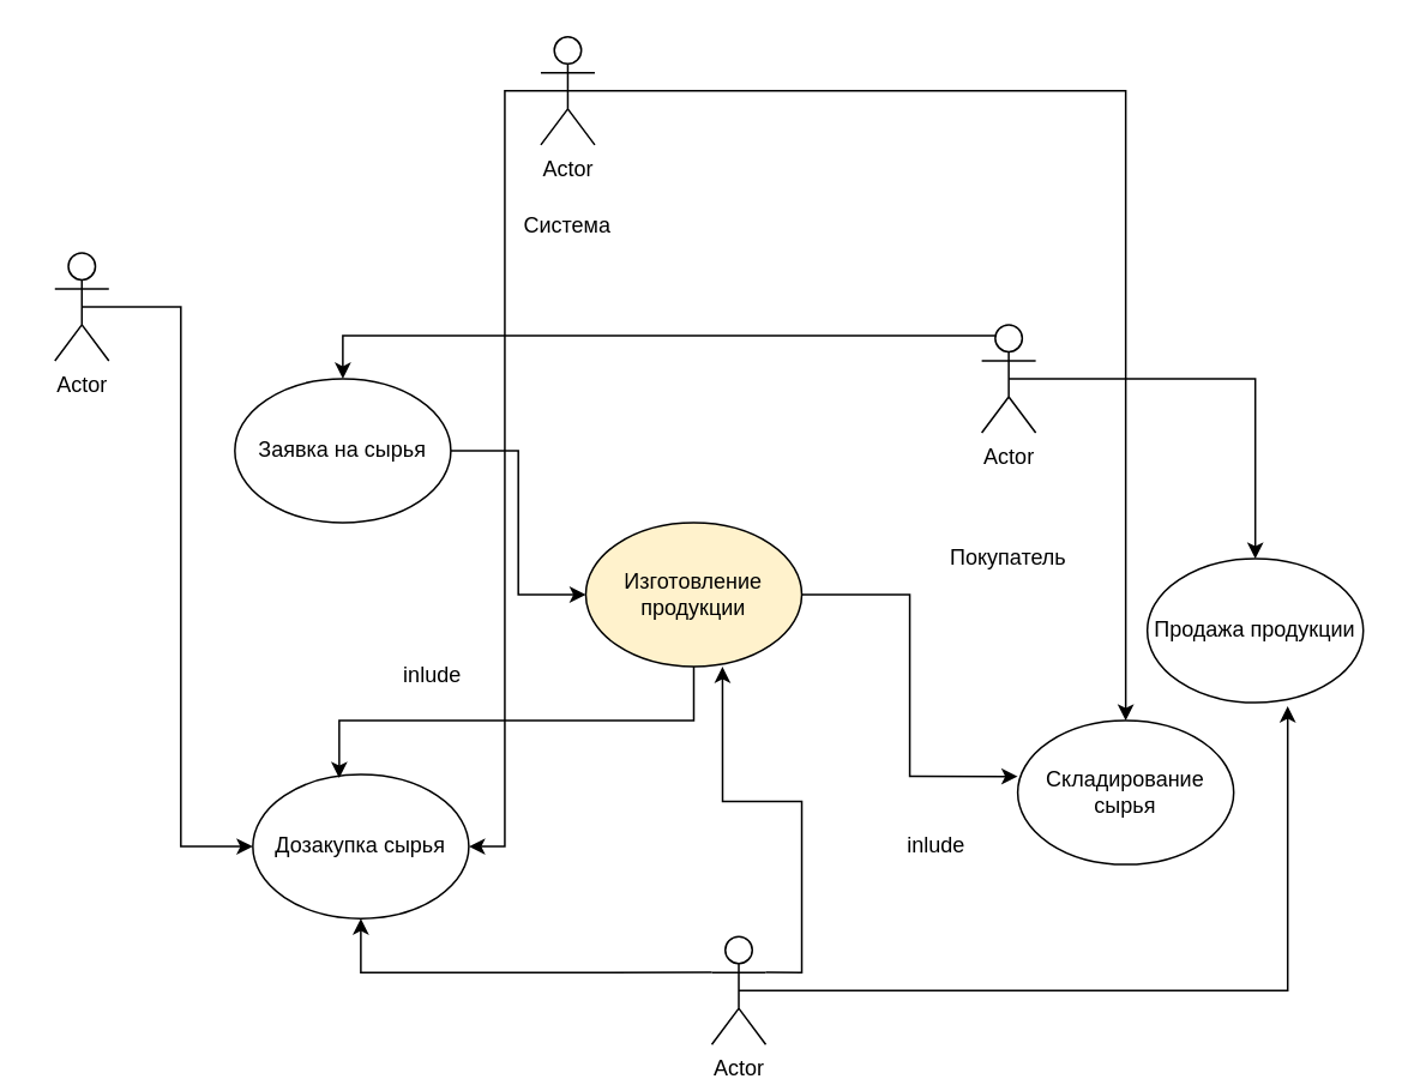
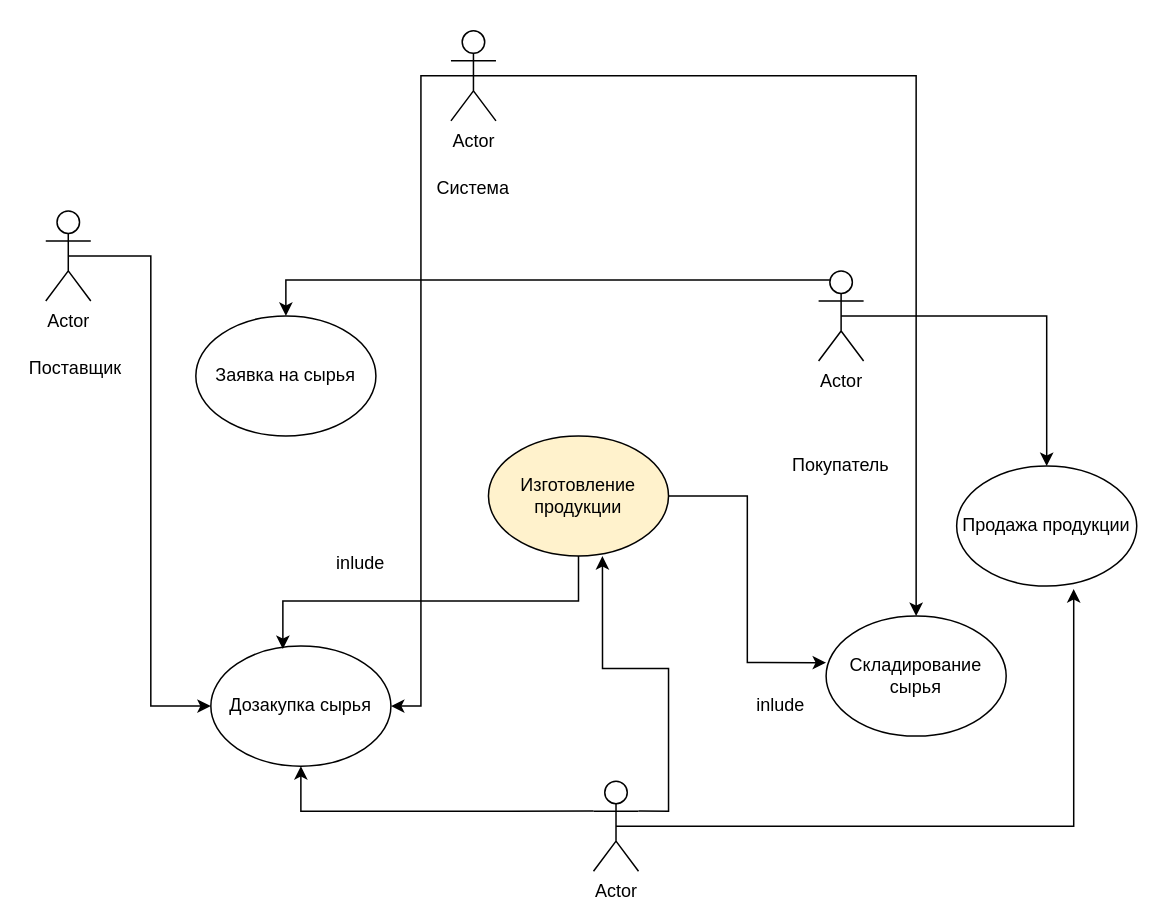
  <mxCell id="0" />
  <mxCell id="1" parent="0" />
  <mxCell id="2" style="edgeStyle=orthogonalEdgeStyle;rounded=0;orthogonalLoop=1;jettySize=auto;html=1;exitX=0.5;exitY=0.5;exitDx=0;exitDy=0;exitPerimeter=0;entryX=0;entryY=0.5;entryDx=0;entryDy=0;" edge="1" parent="1" source="3" target="19"><mxGeometry relative="1" as="geometry" /></mxCell>
  <mxCell id="3" value="Actor" style="shape=umlActor;verticalLabelPosition=bottom;verticalAlign=top;html=1;outlineConnect=0;" vertex="1" parent="1"><mxGeometry x="30" y="140" width="30" height="60" as="geometry" /></mxCell>
  <mxCell id="4" style="edgeStyle=orthogonalEdgeStyle;rounded=0;orthogonalLoop=1;jettySize=auto;html=1;exitX=0;exitY=0.333;exitDx=0;exitDy=0;exitPerimeter=0;" edge="1" parent="1" source="7" target="19"><mxGeometry relative="1" as="geometry" /></mxCell>
  <mxCell id="5" style="edgeStyle=orthogonalEdgeStyle;rounded=0;orthogonalLoop=1;jettySize=auto;html=1;exitX=1;exitY=0.333;exitDx=0;exitDy=0;exitPerimeter=0;entryX=0.633;entryY=1;entryDx=0;entryDy=0;entryPerimeter=0;" edge="1" parent="1" source="7" target="22"><mxGeometry relative="1" as="geometry" /></mxCell>
  <mxCell id="6" style="edgeStyle=orthogonalEdgeStyle;rounded=0;orthogonalLoop=1;jettySize=auto;html=1;exitX=0.5;exitY=0.5;exitDx=0;exitDy=0;exitPerimeter=0;entryX=0.65;entryY=1.025;entryDx=0;entryDy=0;entryPerimeter=0;" edge="1" parent="1" source="7" target="26"><mxGeometry relative="1" as="geometry" /></mxCell>
  <mxCell id="7" value="Actor" style="shape=umlActor;verticalLabelPosition=bottom;verticalAlign=top;html=1;outlineConnect=0;" vertex="1" parent="1"><mxGeometry x="395" y="520" width="30" height="60" as="geometry" /></mxCell>
  <mxCell id="8" style="edgeStyle=orthogonalEdgeStyle;rounded=0;orthogonalLoop=1;jettySize=auto;html=1;exitX=0.25;exitY=0.1;exitDx=0;exitDy=0;exitPerimeter=0;entryX=0.5;entryY=0;entryDx=0;entryDy=0;" edge="1" parent="1" source="10" target="14"><mxGeometry relative="1" as="geometry" /></mxCell>
  <mxCell id="9" style="edgeStyle=orthogonalEdgeStyle;rounded=0;orthogonalLoop=1;jettySize=auto;html=1;exitX=0.5;exitY=0.5;exitDx=0;exitDy=0;exitPerimeter=0;" edge="1" parent="1" source="10" target="26"><mxGeometry relative="1" as="geometry" /></mxCell>
  <mxCell id="10" value="Actor" style="shape=umlActor;verticalLabelPosition=bottom;verticalAlign=top;html=1;outlineConnect=0;" vertex="1" parent="1"><mxGeometry x="545" y="180" width="30" height="60" as="geometry" /></mxCell>
+ <mxCell id="11" value="Поставщик" style="text;html=1;strokeColor=none;fillColor=none;align=center;verticalAlign=middle;whiteSpace=wrap;rounded=0;" vertex="1" parent="1"><mxGeometry x="20" y="230" width="60" height="30" as="geometry" /></mxCell>
  <mxCell id="12" value="Покупатель" style="text;html=1;strokeColor=none;fillColor=none;align=center;verticalAlign=middle;whiteSpace=wrap;rounded=0;" vertex="1" parent="1"><mxGeometry x="530" y="295" width="60" height="30" as="geometry" /></mxCell>
- <mxCell id="13" style="edgeStyle=orthogonalEdgeStyle;rounded=0;orthogonalLoop=1;jettySize=auto;html=1;exitX=1;exitY=0.5;exitDx=0;exitDy=0;" edge="1" parent="1" source="14" target="22"><mxGeometry relative="1" as="geometry" /></mxCell>
  <mxCell id="14" value="Заявка на сырья" style="ellipse;whiteSpace=wrap;html=1;" vertex="1" parent="1"><mxGeometry x="130" y="210" width="120" height="80" as="geometry" /></mxCell>
  <mxCell id="15" style="edgeStyle=orthogonalEdgeStyle;rounded=0;orthogonalLoop=1;jettySize=auto;html=1;exitX=0.5;exitY=0.5;exitDx=0;exitDy=0;exitPerimeter=0;entryX=1;entryY=0.5;entryDx=0;entryDy=0;" edge="1" parent="1" source="17" target="19"><mxGeometry relative="1" as="geometry"><Array as="points"><mxPoint x="280" y="50" /><mxPoint x="280" y="470" /></Array></mxGeometry></mxCell>
  <mxCell id="16" style="edgeStyle=orthogonalEdgeStyle;rounded=0;orthogonalLoop=1;jettySize=auto;html=1;exitX=0.5;exitY=0.5;exitDx=0;exitDy=0;exitPerimeter=0;" edge="1" parent="1" source="17" target="23"><mxGeometry relative="1" as="geometry" /></mxCell>
  <mxCell id="17" value="Actor" style="shape=umlActor;verticalLabelPosition=bottom;verticalAlign=top;html=1;outlineConnect=0;" vertex="1" parent="1"><mxGeometry x="300" y="20" width="30" height="60" as="geometry" /></mxCell>
  <mxCell id="18" value="Система" style="text;html=1;strokeColor=none;fillColor=none;align=center;verticalAlign=middle;whiteSpace=wrap;rounded=0;" vertex="1" parent="1"><mxGeometry x="285" y="110" width="60" height="30" as="geometry" /></mxCell>
  <mxCell id="19" value="Дозакупка сырья" style="ellipse;whiteSpace=wrap;html=1;" vertex="1" parent="1"><mxGeometry x="140" y="430" width="120" height="80" as="geometry" /></mxCell>
  <mxCell id="20" style="edgeStyle=orthogonalEdgeStyle;rounded=0;orthogonalLoop=1;jettySize=auto;html=1;exitX=0.5;exitY=1;exitDx=0;exitDy=0;entryX=0.4;entryY=0.025;entryDx=0;entryDy=0;entryPerimeter=0;" edge="1" parent="1" source="22" target="19"><mxGeometry relative="1" as="geometry" /></mxCell>
  <mxCell id="21" style="edgeStyle=orthogonalEdgeStyle;rounded=0;orthogonalLoop=1;jettySize=auto;html=1;exitX=1;exitY=0.5;exitDx=0;exitDy=0;entryX=0;entryY=0.388;entryDx=0;entryDy=0;entryPerimeter=0;" edge="1" parent="1" source="22" target="23"><mxGeometry relative="1" as="geometry" /></mxCell>
  <mxCell id="22" value="Изготовление продукции" style="ellipse;whiteSpace=wrap;html=1;fillColor=#fff2cc;" vertex="1" parent="1"><mxGeometry x="325" y="290" width="120" height="80" as="geometry" /></mxCell>
- <mxCell id="23" value="Складирование сырья" style="ellipse;whiteSpace=wrap;html=1;" vertex="1" parent="1"><mxGeometry x="565" y="400" width="120" height="80" as="geometry" /></mxCell>
+ <mxCell id="23" value="Складирование сырья" style="ellipse;whiteSpace=wrap;html=1;" vertex="1" parent="1"><mxGeometry x="550" y="410" width="120" height="80" as="geometry" /></mxCell>
  <mxCell id="24" value="inlude" style="text;html=1;strokeColor=none;fillColor=none;align=center;verticalAlign=middle;whiteSpace=wrap;rounded=0;" vertex="1" parent="1"><mxGeometry x="210" y="360" width="60" height="30" as="geometry" /></mxCell>
  <mxCell id="25" value="inlude" style="text;html=1;strokeColor=none;fillColor=none;align=center;verticalAlign=middle;whiteSpace=wrap;rounded=0;" vertex="1" parent="1"><mxGeometry x="490" y="455" width="60" height="30" as="geometry" /></mxCell>
  <mxCell id="26" value="Продажа продукции" style="ellipse;whiteSpace=wrap;html=1;" vertex="1" parent="1"><mxGeometry x="637" y="310" width="120" height="80" as="geometry" /></mxCell>
